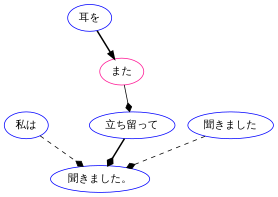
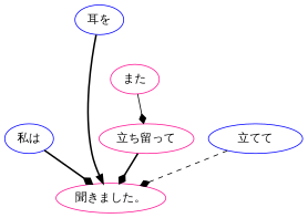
  digraph {
    node [color=blue]
    edge [arrowhead=diamond style=dashed]
    n1 [label="私は"]
-   n2 [label="聞きました。"]
+   n2 [color=deeppink label="聞きました。"]
    n3 [color=deeppink label="また"]
-   n4 [label="立ち留って"]
+   n4 [color=deeppink label="立ち留って"]
    n5 [label="耳を"]
-   n6 [label="聞きました"]
-   n1 -> n2
+   n6 [label="立てて"]
+   n1 -> n2 [style=bold]
    n3 -> n4 [style=solid]
    n4 -> n2 [style=bold]
-   n5 -> n3 [arrowhead=normal style=bold]
+   n5 -> n2 [arrowhead=normal style=bold]
    n6 -> n2
  }
